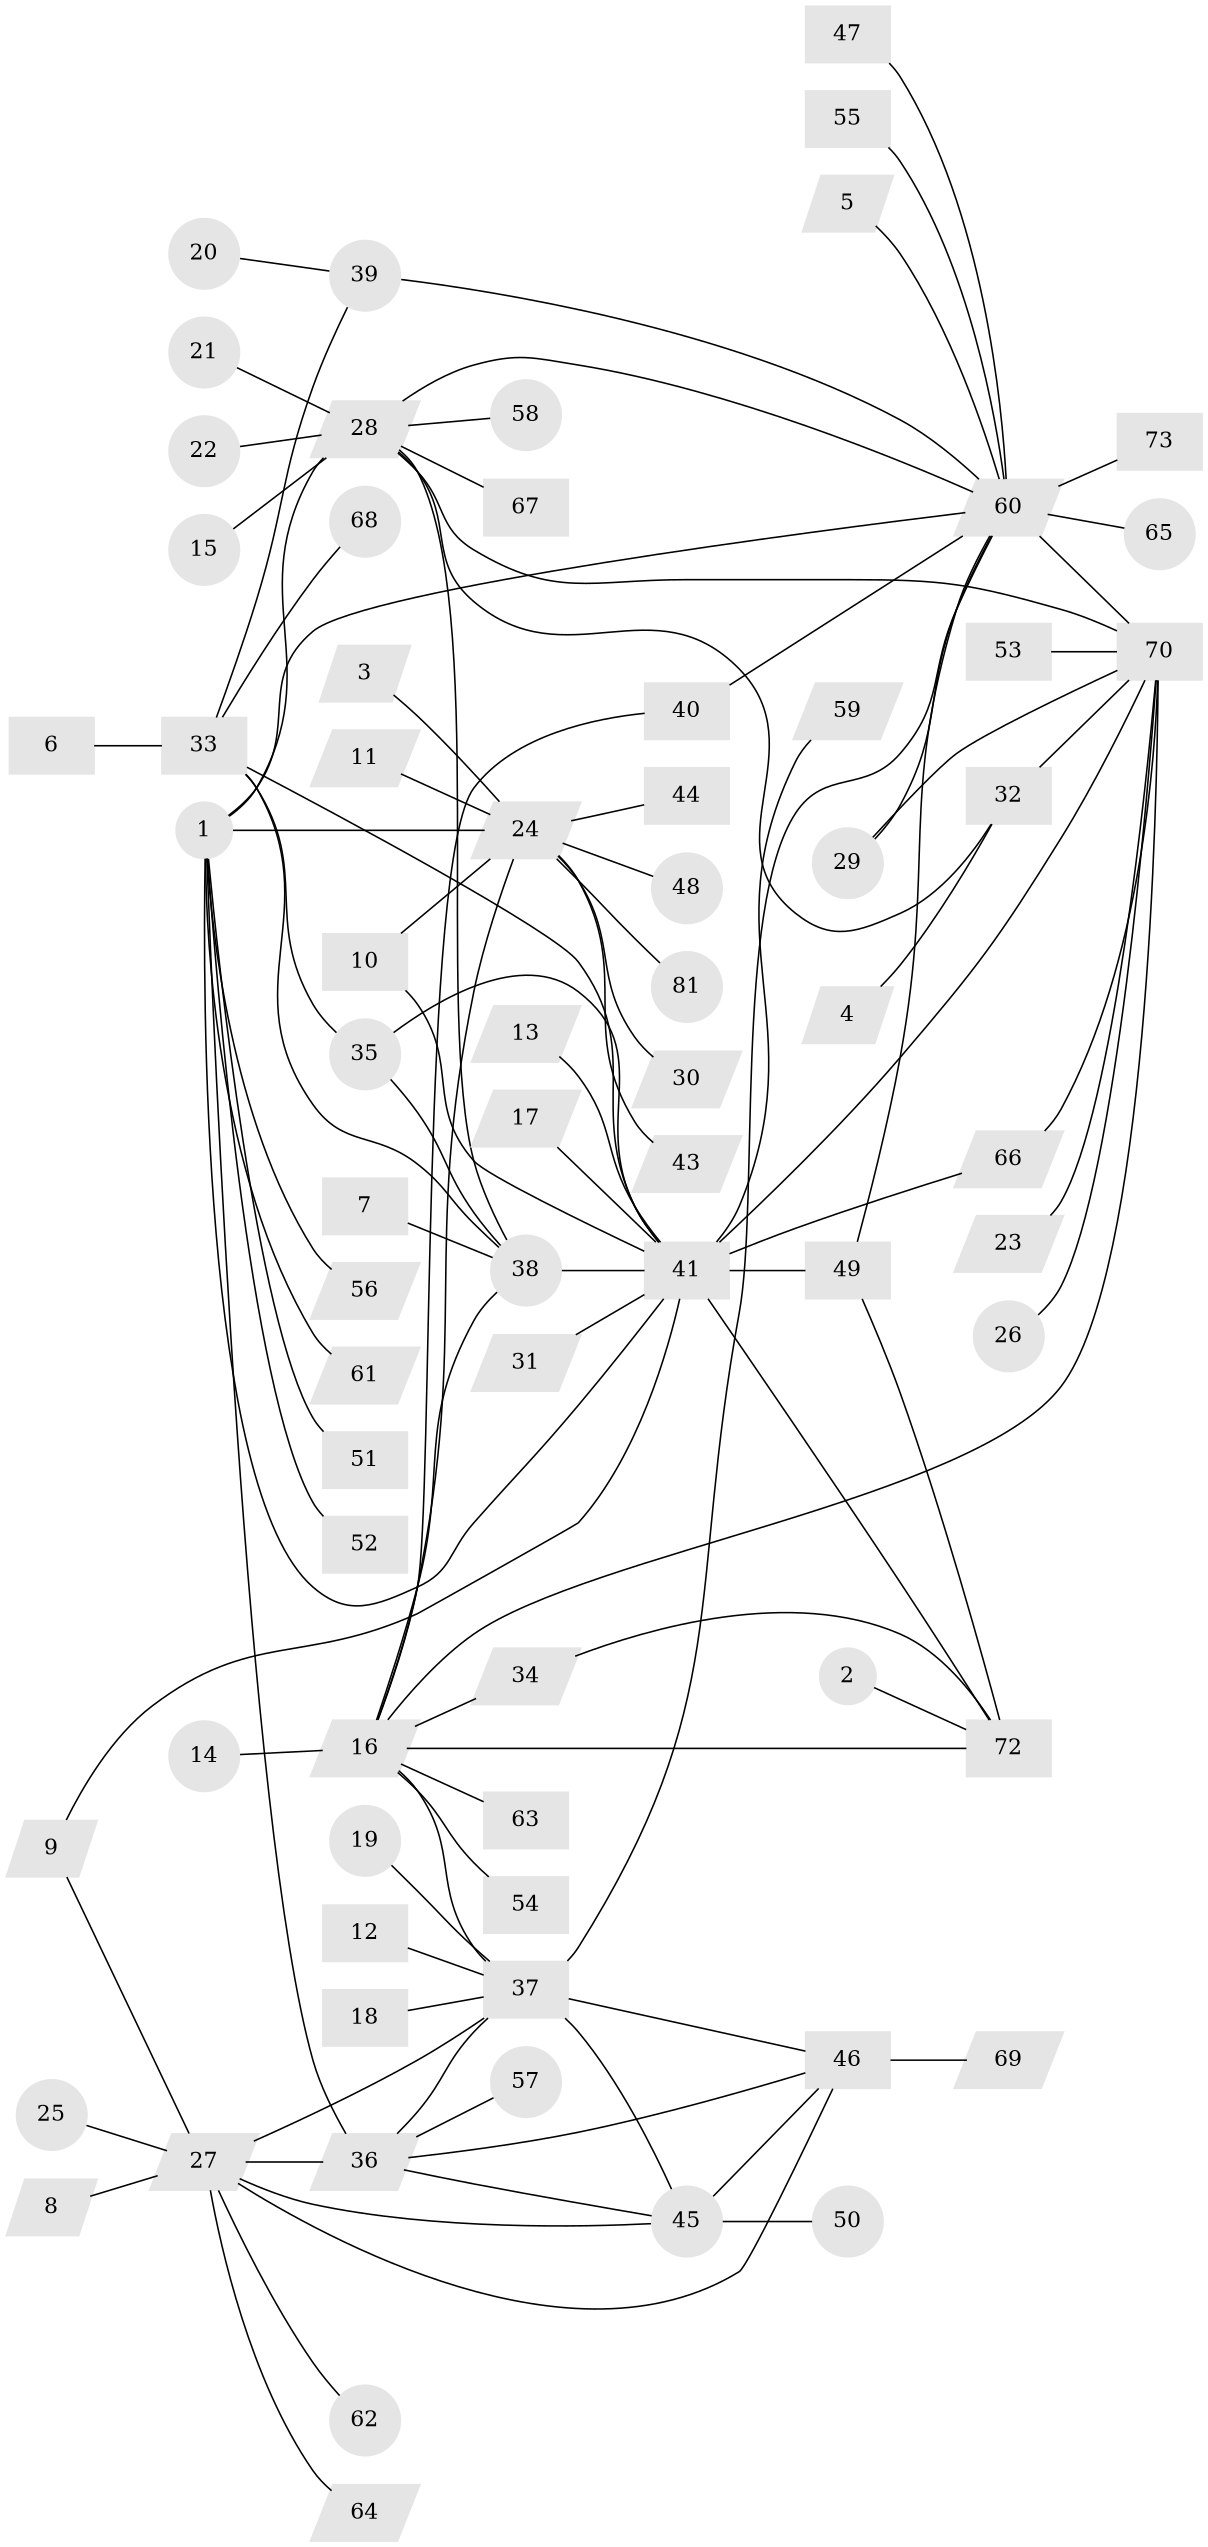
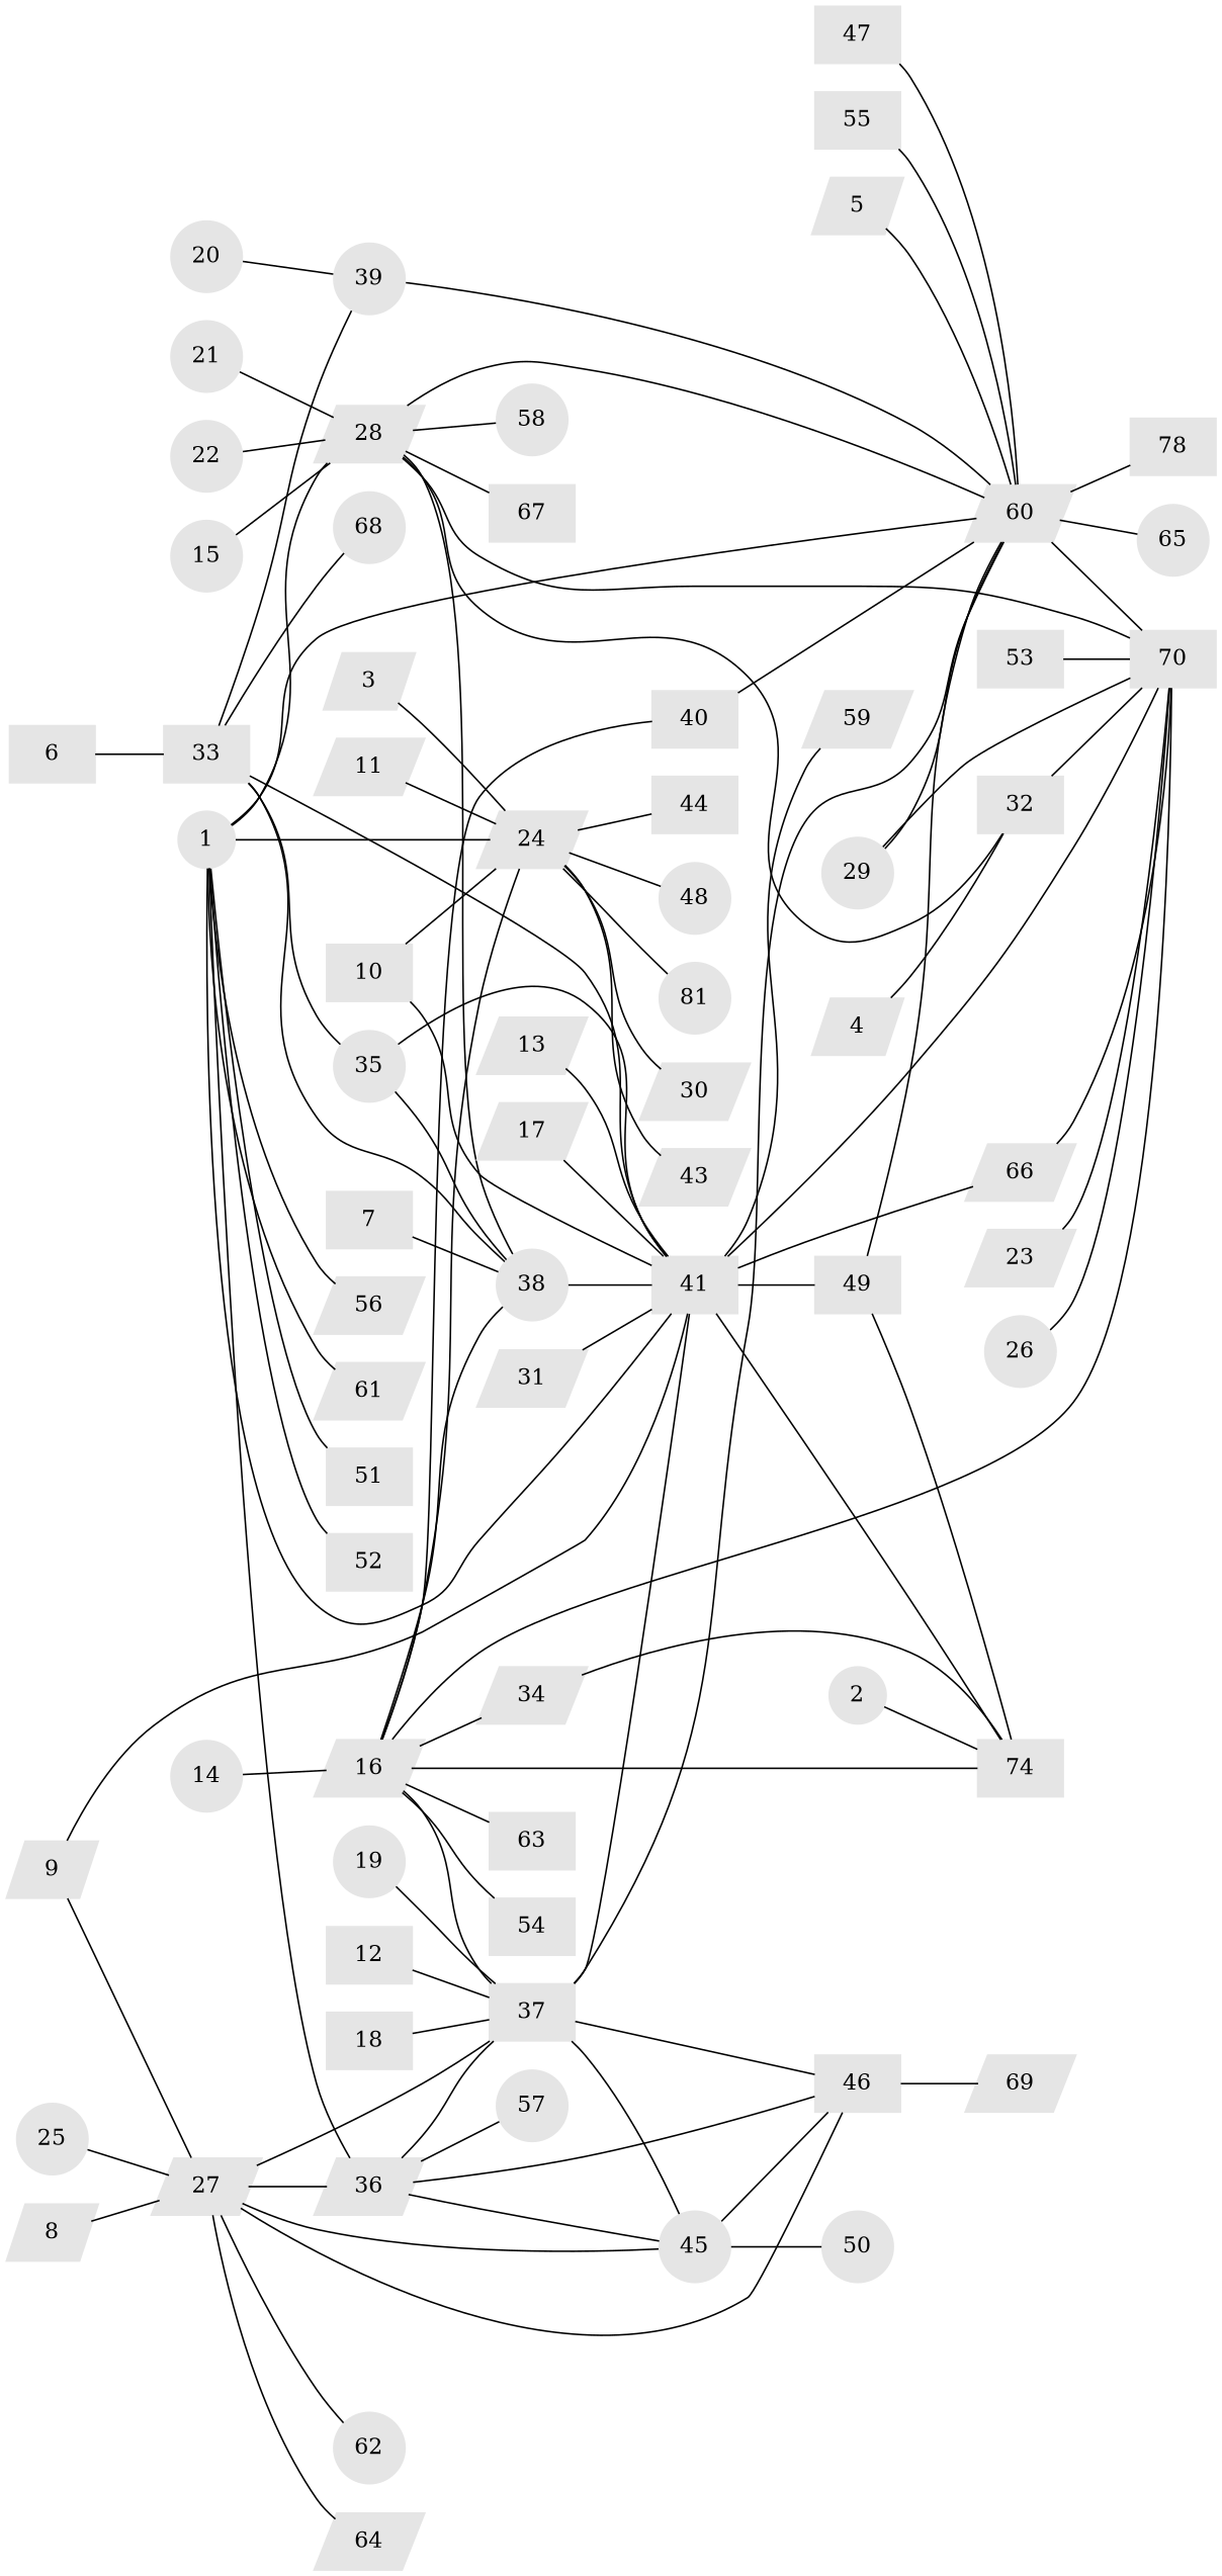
  graph {
    rankdir=LR
    node [color=gray90 shape=parallelogram style=filled]
    edge [weight=1.0]
    1 [shape=circle]
    24
    28
    36
    41 [shape=box]
    51 [shape=box]
    52 [shape=box]
    56
    60
    61
    30
    43
    44 [shape=box]
    48 [shape=circle]
    n15 [label=81 shape=circle]
    32 [shape=box]
    38 [shape=circle]
    70 [shape=box]
    58 [shape=circle]
    67 [shape=box]
    37 [shape=box]
    45 [shape=circle]
    46 [shape=box]
    57 [shape=circle]
-   72 [shape=box]
+   72 [shape=box label=74]
    49 [shape=box]
    59
    66
    65 [shape=circle]
-   73 [shape=box]
+   73 [shape=box label=78]
    2 [shape=circle]
    3
    4
    5
    6 [shape=box]
    33 [shape=box]
    39 [shape=circle]
    35 [shape=circle]
    68 [shape=circle]
    7 [shape=box]
    8
    27
    62 [shape=circle]
    64
    9
    10 [shape=box]
    11
    12 [shape=box]
    13
    14 [shape=circle]
    16
    34
    40 [shape=box]
    54 [shape=box]
    63 [shape=box]
    15 [shape=circle]
    17
    18 [shape=box]
    19 [shape=circle]
    20 [shape=circle]
    21 [shape=circle]
    22 [shape=circle]
    23
    25 [shape=circle]
    26 [shape=circle]
    50 [shape=circle]
    69
    29 [shape=circle]
    31
    47 [shape=box]
    53 [shape=box]
    55 [shape=box]
    1 -- 24 [weight=12.0]
    1 -- 28
    1 -- 36
    1 -- 41
    1 -- 51
    1 -- 52
    1 -- 56
    1 -- 60
    1 -- 61
    24 -- 30
    24 -- 43
    24 -- 44
    24 -- 48
    24 -- n15
    28 -- 60 [weight=2.0]
    28 -- 32
    28 -- 38
    28 -- 70 [weight=3.0]
    28 -- 58
    28 -- 67
    36 -- 37 [weight=3.0]
    36 -- 45
    36 -- 46
    36 -- 57
    41 -- 70
    41 -- 72
    41 -- 49
    41 -- 59
    41 -- 66
    60 -- 70 [weight=6.0]
    60 -- 65
    60 -- 73
    32 -- 70 [weight=3.0]
    38 -- 41 [weight=6.0]
+   37 -- 41
    37 -- 60 [weight=2.0]
    37 -- 45 [weight=3.0]
    37 -- 46 [weight=3.0]
    45 -- 46
    45 -- 50
    46 -- 69
    49 -- 60
    49 -- 72
    66 -- 70
    2 -- 72
    3 -- 24
    4 -- 32
    5 -- 60
    6 -- 33
    33 -- 41 [weight=2.0]
    33 -- 38 [weight=3.0]
    33 -- 39
    33 -- 35
    33 -- 68
    39 -- 60
    35 -- 41 [weight=2.0]
    35 -- 38 [weight=3.0]
    7 -- 38
    8 -- 27
    27 -- 36
    27 -- 37 [weight=3.0]
    27 -- 45
    27 -- 46
    27 -- 62
    27 -- 64
    9 -- 41
    9 -- 27
    10 -- 24
    10 -- 41
    11 -- 24
    12 -- 37
    13 -- 41
    14 -- 16
    16 -- 24
    16 -- 38
    16 -- 70
    16 -- 37
    16 -- 72 [weight=8.0]
    16 -- 34 [weight=4.0]
    16 -- 40
    16 -- 54
    16 -- 63
    34 -- 72 [weight=2.0]
    40 -- 60
    15 -- 28
    17 -- 41
    18 -- 37
    19 -- 37
    20 -- 39
    21 -- 28
    22 -- 28
    23 -- 70
    25 -- 27
    26 -- 70
    29 -- 60 [weight=2.0]
    29 -- 70
    31 -- 41
    47 -- 60
    53 -- 70
    55 -- 60
  }
